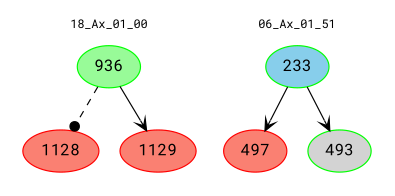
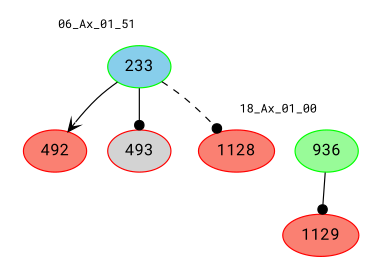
  digraph {
    fontname="Roboto Mono"
    node [color=red fillcolor=salmon fontname="Roboto Mono" style=filled]
    edge [arrowhead=dot color=black fontname="Roboto Mono" style=solid]
    n1 [color=green fillcolor=palegreen label=936]
    n2 [label=1128]
    n3 [label=1129]
    n4 [color=green fillcolor=skyblue label=233]
-   n5 [label=497]
-   n6 [color=green fillcolor=lightgrey label=493]
+   n5 [label=492]
+   n6 [fillcolor=lightgrey label=493]
    subgraph cluster_1 {
      color=white
      fontsize=10
      label="18_Ax_01_00"
      n1
      n2
      n3
    }
    subgraph cluster_2 {
      color=white
      fontsize=10
      label="06_Ax_01_51"
      n4
      n5
      n6
    }
-   n1 -> n2 [style=dashed]
-   n1 -> n3 [arrowhead=vee]
+   n4 -> n2 [style=dashed]
+   n1 -> n3
    n4 -> n5 [arrowhead=vee]
-   n4 -> n6 [arrowhead=vee]
+   n4 -> n6
  }
